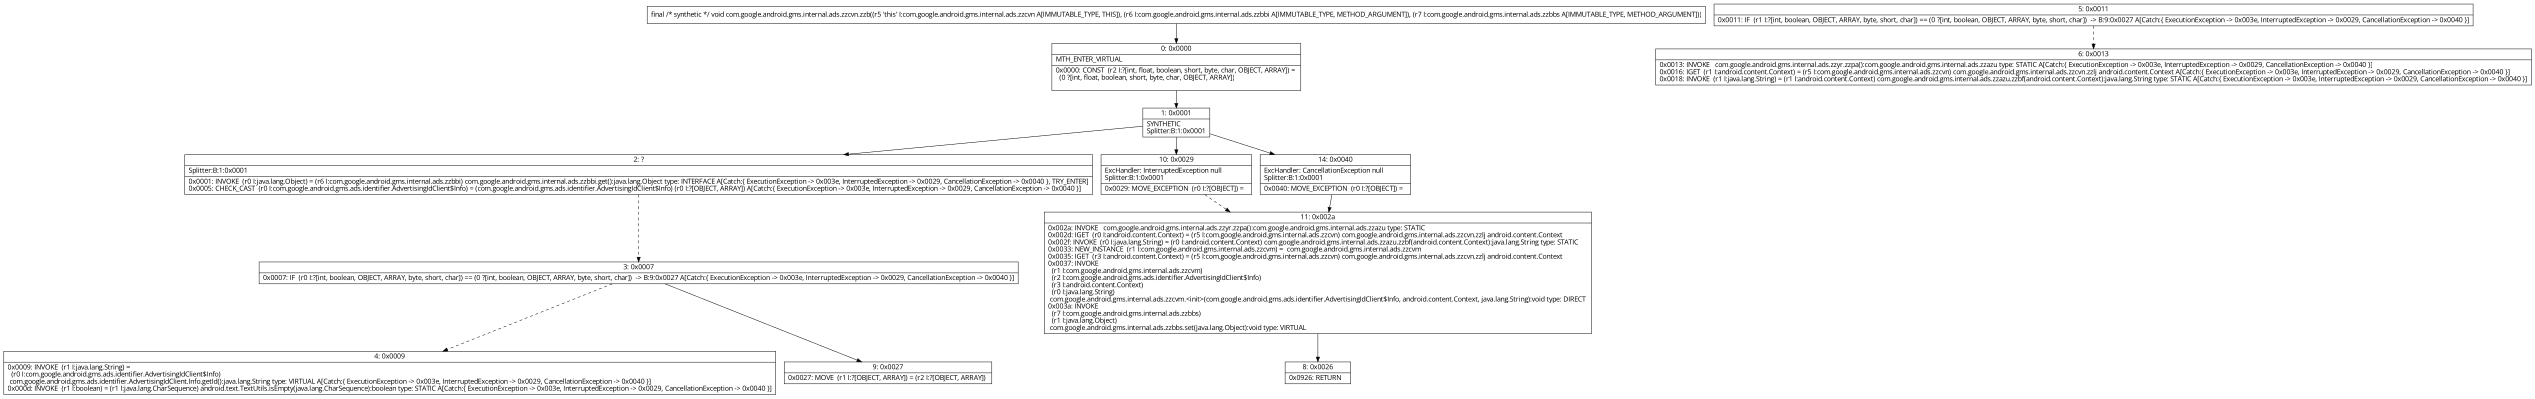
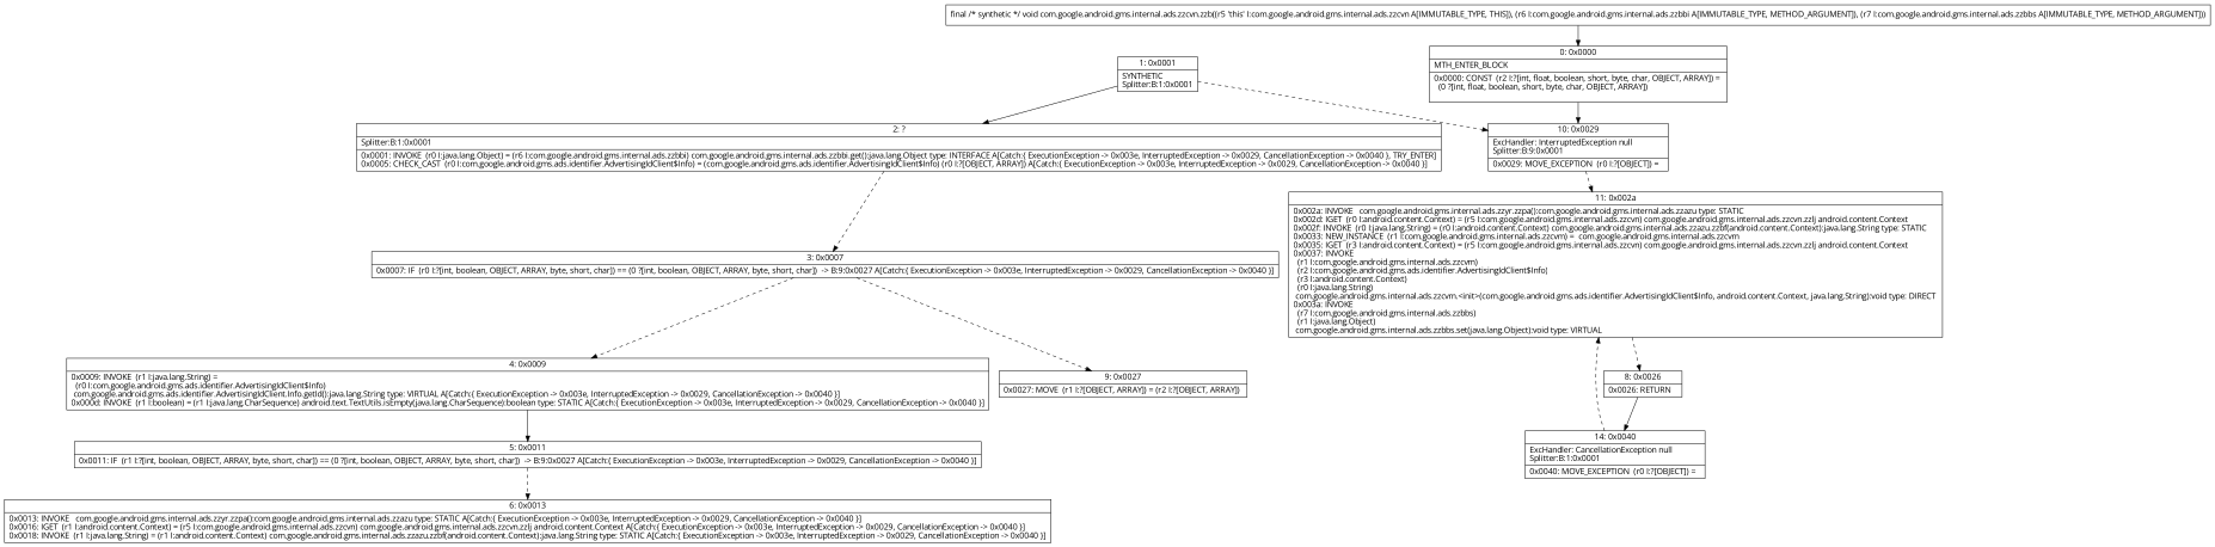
  digraph {
    fontname="Open Sans"
    node [fontname="Open Sans" shape=record]
    edge [fontname="Open Sans"]
-   n1 [label="{0\:\ 0x0000|MTH_ENTER_VIRTUAL\l|0x0000: CONST  (r2 I:?[int, float, boolean, short, byte, char, OBJECT, ARRAY]) = \l  (0 ?[int, float, boolean, short, byte, char, OBJECT, ARRAY])\l \l}"]
+   n1 [label="{0\:\ 0x0000|MTH_ENTER_BLOCK\l|0x0000: CONST  (r2 I:?[int, float, boolean, short, byte, char, OBJECT, ARRAY]) = \l  (0 ?[int, float, boolean, short, byte, char, OBJECT, ARRAY])\l \l}"]
    n2 [label="{1\:\ 0x0001|SYNTHETIC\lSplitter:B:1:0x0001\l}"]
    n3 [label="{2\:\ ?|Splitter:B:1:0x0001\l|0x0001: INVOKE  (r0 I:java.lang.Object) = (r6 I:com.google.android.gms.internal.ads.zzbbi) com.google.android.gms.internal.ads.zzbbi.get():java.lang.Object type: INTERFACE A[Catch:\{ ExecutionException \-\> 0x003e, InterruptedException \-\> 0x0029, CancellationException \-\> 0x0040 \}, TRY_ENTER]\l0x0005: CHECK_CAST  (r0 I:com.google.android.gms.ads.identifier.AdvertisingIdClient$Info) = (com.google.android.gms.ads.identifier.AdvertisingIdClient$Info) (r0 I:?[OBJECT, ARRAY]) A[Catch:\{ ExecutionException \-\> 0x003e, InterruptedException \-\> 0x0029, CancellationException \-\> 0x0040 \}]\l}"]
-   n4 [label="{10\:\ 0x0029|ExcHandler: InterruptedException null\lSplitter:B:1:0x0001\l|0x0029: MOVE_EXCEPTION  (r0 I:?[OBJECT]) =  \l}"]
+   n4 [label="{10\:\ 0x0029|ExcHandler: InterruptedException null\lSplitter:B:9:0x0001\l|0x0029: MOVE_EXCEPTION  (r0 I:?[OBJECT]) =  \l}"]
    n5 [label="{14\:\ 0x0040|ExcHandler: CancellationException null\lSplitter:B:1:0x0001\l|0x0040: MOVE_EXCEPTION  (r0 I:?[OBJECT]) =  \l}"]
    n6 [label="{3\:\ 0x0007|0x0007: IF  (r0 I:?[int, boolean, OBJECT, ARRAY, byte, short, char]) == (0 ?[int, boolean, OBJECT, ARRAY, byte, short, char])  \-\> B:9:0x0027 A[Catch:\{ ExecutionException \-\> 0x003e, InterruptedException \-\> 0x0029, CancellationException \-\> 0x0040 \}]\l}"]
    n7 [label="{11\:\ 0x002a|0x002a: INVOKE   com.google.android.gms.internal.ads.zzyr.zzpa():com.google.android.gms.internal.ads.zzazu type: STATIC \l0x002d: IGET  (r0 I:android.content.Context) = (r5 I:com.google.android.gms.internal.ads.zzcvn) com.google.android.gms.internal.ads.zzcvn.zzlj android.content.Context \l0x002f: INVOKE  (r0 I:java.lang.String) = (r0 I:android.content.Context) com.google.android.gms.internal.ads.zzazu.zzbf(android.content.Context):java.lang.String type: STATIC \l0x0033: NEW_INSTANCE  (r1 I:com.google.android.gms.internal.ads.zzcvm) =  com.google.android.gms.internal.ads.zzcvm \l0x0035: IGET  (r3 I:android.content.Context) = (r5 I:com.google.android.gms.internal.ads.zzcvn) com.google.android.gms.internal.ads.zzcvn.zzlj android.content.Context \l0x0037: INVOKE  \l  (r1 I:com.google.android.gms.internal.ads.zzcvm)\l  (r2 I:com.google.android.gms.ads.identifier.AdvertisingIdClient$Info)\l  (r3 I:android.content.Context)\l  (r0 I:java.lang.String)\l com.google.android.gms.internal.ads.zzcvm.\<init\>(com.google.android.gms.ads.identifier.AdvertisingIdClient$Info, android.content.Context, java.lang.String):void type: DIRECT \l0x003a: INVOKE  \l  (r7 I:com.google.android.gms.internal.ads.zzbbs)\l  (r1 I:java.lang.Object)\l com.google.android.gms.internal.ads.zzbbs.set(java.lang.Object):void type: VIRTUAL \l}"]
    n8 [label="{4\:\ 0x0009|0x0009: INVOKE  (r1 I:java.lang.String) = \l  (r0 I:com.google.android.gms.ads.identifier.AdvertisingIdClient$Info)\l com.google.android.gms.ads.identifier.AdvertisingIdClient.Info.getId():java.lang.String type: VIRTUAL A[Catch:\{ ExecutionException \-\> 0x003e, InterruptedException \-\> 0x0029, CancellationException \-\> 0x0040 \}]\l0x000d: INVOKE  (r1 I:boolean) = (r1 I:java.lang.CharSequence) android.text.TextUtils.isEmpty(java.lang.CharSequence):boolean type: STATIC A[Catch:\{ ExecutionException \-\> 0x003e, InterruptedException \-\> 0x0029, CancellationException \-\> 0x0040 \}]\l}"]
    n9 [label="{9\:\ 0x0027|0x0027: MOVE  (r1 I:?[OBJECT, ARRAY]) = (r2 I:?[OBJECT, ARRAY]) \l}"]
    n10 [label="{5\:\ 0x0011|0x0011: IF  (r1 I:?[int, boolean, OBJECT, ARRAY, byte, short, char]) == (0 ?[int, boolean, OBJECT, ARRAY, byte, short, char])  \-\> B:9:0x0027 A[Catch:\{ ExecutionException \-\> 0x003e, InterruptedException \-\> 0x0029, CancellationException \-\> 0x0040 \}]\l}"]
    n11 [label="{6\:\ 0x0013|0x0013: INVOKE   com.google.android.gms.internal.ads.zzyr.zzpa():com.google.android.gms.internal.ads.zzazu type: STATIC A[Catch:\{ ExecutionException \-\> 0x003e, InterruptedException \-\> 0x0029, CancellationException \-\> 0x0040 \}]\l0x0016: IGET  (r1 I:android.content.Context) = (r5 I:com.google.android.gms.internal.ads.zzcvn) com.google.android.gms.internal.ads.zzcvn.zzlj android.content.Context A[Catch:\{ ExecutionException \-\> 0x003e, InterruptedException \-\> 0x0029, CancellationException \-\> 0x0040 \}]\l0x0018: INVOKE  (r1 I:java.lang.String) = (r1 I:android.content.Context) com.google.android.gms.internal.ads.zzazu.zzbf(android.content.Context):java.lang.String type: STATIC A[Catch:\{ ExecutionException \-\> 0x003e, InterruptedException \-\> 0x0029, CancellationException \-\> 0x0040 \}]\l}"]
-   n12 [label="{8\:\ 0x0026|0x0926: RETURN   \l}"]
+   n12 [label="{8\:\ 0x0026|0x0026: RETURN   \l}"]
    n13 [label="{final \/* synthetic *\/ void com.google.android.gms.internal.ads.zzcvn.zzb((r5 'this' I:com.google.android.gms.internal.ads.zzcvn A[IMMUTABLE_TYPE, THIS]), (r6 I:com.google.android.gms.internal.ads.zzbbi A[IMMUTABLE_TYPE, METHOD_ARGUMENT]), (r7 I:com.google.android.gms.internal.ads.zzbbs A[IMMUTABLE_TYPE, METHOD_ARGUMENT])) }"]
-   n1 -> n2
+   n1 -> n4
    n2 -> n3
-   n2 -> n4
-   n2 -> n5
+   n2 -> n4 [style=dashed]
+   n12 -> n5
    n3 -> n6 [style=dashed]
    n4 -> n7 [style=dashed]
-   n5 -> n7
+   n5 -> n7 [style=dashed]
    n6 -> n8 [style=dashed]
-   n6 -> n9
-   n7 -> n12
+   n6 -> n9 [style=dashed]
+   n7 -> n12 [style=dashed]
+   n8 -> n10
    n10 -> n11 [style=dashed]
    n13 -> n1
  }
